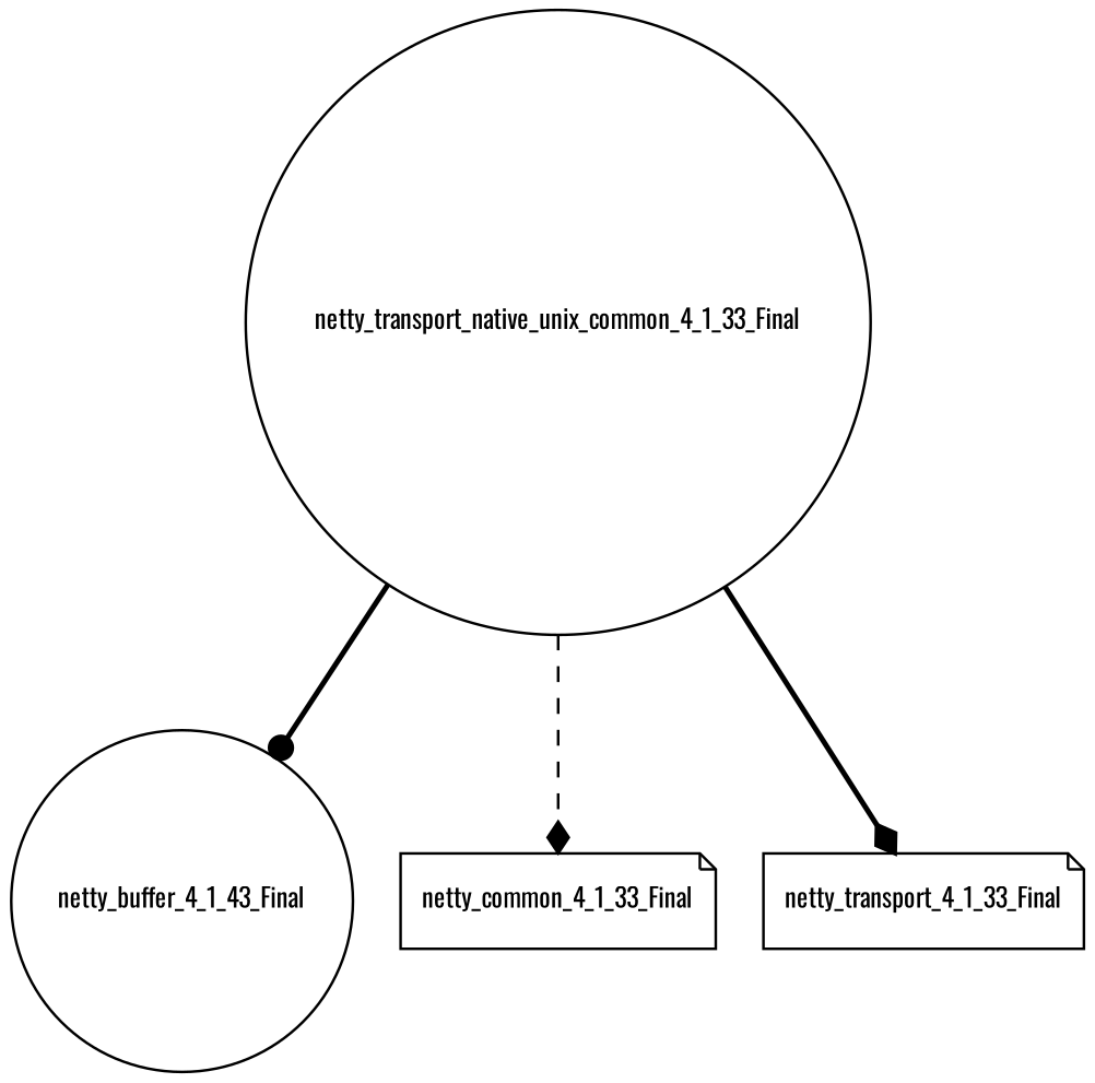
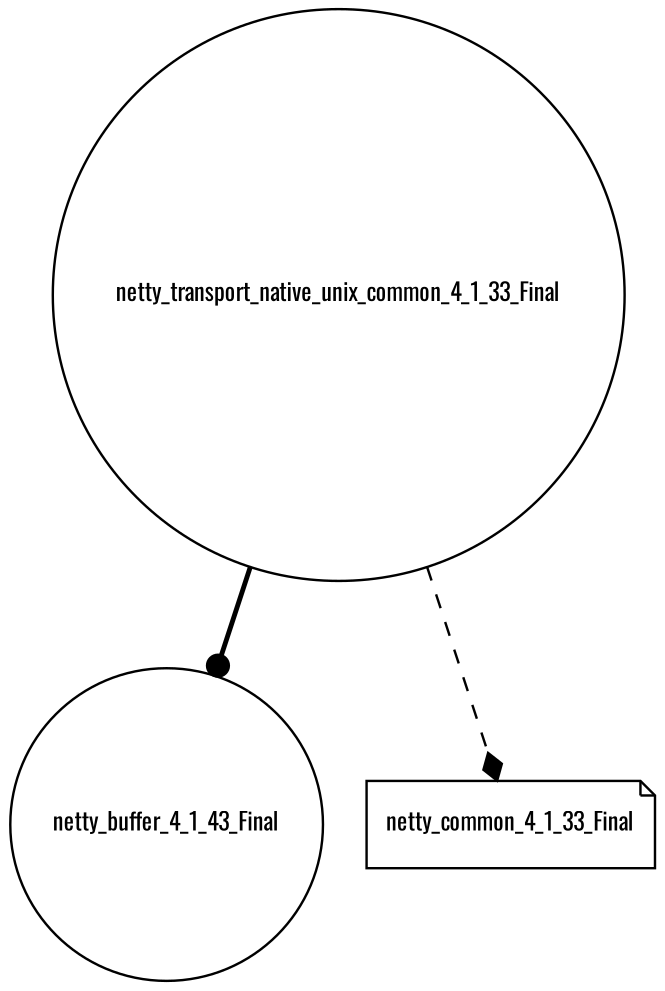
  digraph {
    fontname=Oswald
    node [fontname=Oswald fontsize=10.0 shape=circle]
    edge [arrowhead=diamond fontname=Oswald style=bold]
    n1 [label=netty_buffer_4_1_43_Final]
    netty_transport_native_unix_common_4_1_33_Final
    netty_common_4_1_33_Final [shape=note]
-   netty_transport_4_1_33_Final [shape=note]
    netty_transport_native_unix_common_4_1_33_Final -> n1 [arrowhead=dot]
    netty_transport_native_unix_common_4_1_33_Final -> netty_common_4_1_33_Final [style=dashed]
-   netty_transport_native_unix_common_4_1_33_Final -> netty_transport_4_1_33_Final
  }
